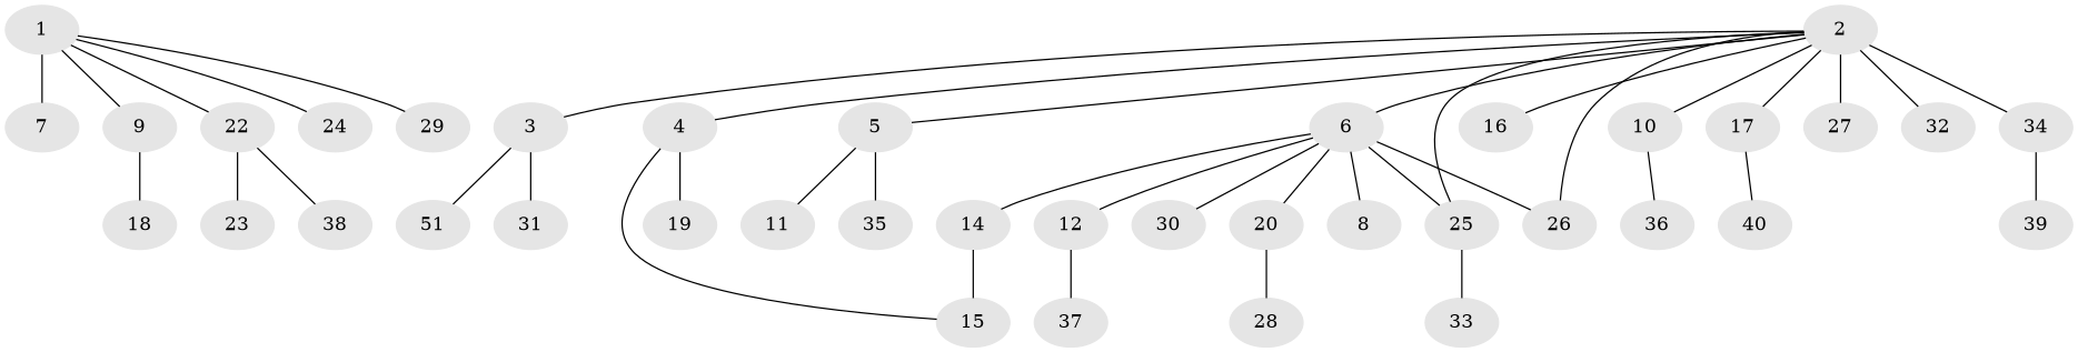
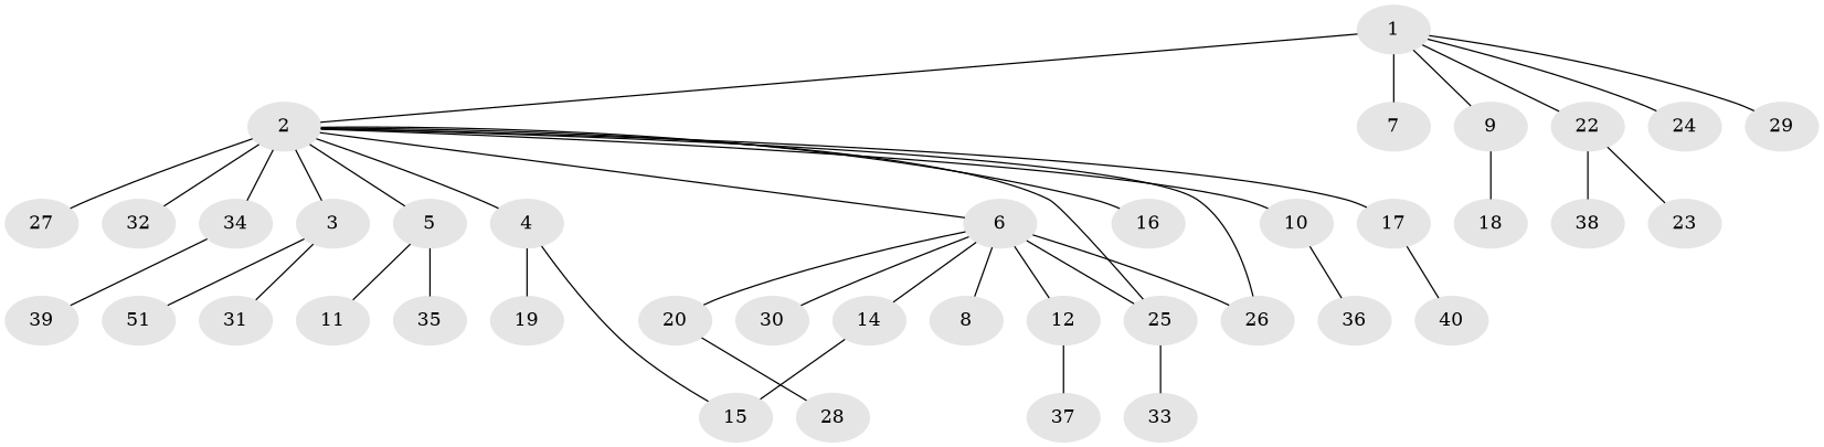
  graph {
    node [color=gray90 style=filled]
    edge [weight=1.0]
    1
    2
    7
    9
    22
    24
    29
    3
    4
    5
    6
    10
    16
    17
    25
    26
    27
    32
    34
    18
    23
    38
    n23 [label=51]
    31
    15
    19
    11
    35
    8
    12
    14
    20
    30
    36
    40
    33
    39
    37
    28
+   1 -- 2
    1 -- 7 [weight=9.0]
    1 -- 9
    1 -- 22
    1 -- 24
    1 -- 29
    2 -- 3
    2 -- 4
    2 -- 5
    2 -- 6
    2 -- 10
    2 -- 16
    2 -- 17
    2 -- 25
    2 -- 26
    2 -- 27 [weight=8.0]
    2 -- 32
    2 -- 34
    9 -- 18
    22 -- 23
    22 -- 38
    3 -- n23
    3 -- 31 [weight=2.0]
    4 -- 15
    4 -- 19 [weight=7.0]
    5 -- 11
    5 -- 35
    6 -- 25 [weight=4.0]
    6 -- 26
    6 -- 8
    6 -- 12 [weight=2.0]
    6 -- 14
    6 -- 20
    6 -- 30
    10 -- 36
    17 -- 40
    25 -- 33
    34 -- 39
    12 -- 37
    14 -- 15 [weight=3.0]
    20 -- 28 [weight=2.0]
  }
